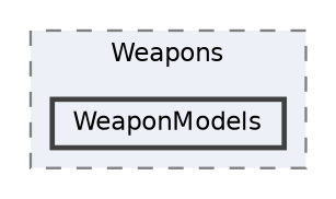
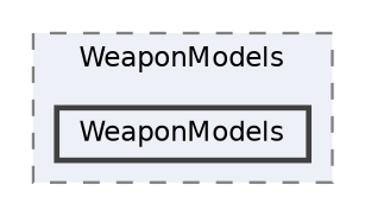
  digraph {
    compound=true
    n1 [color=grey25 fillcolor="#edf0f7" fontname=Helvetica fontsize=10 height=0.2 label=WeaponModels shape=box style="filled,bold" width=0.4]
    subgraph cluster_1 {
      bgcolor="#edf0f7"
      fontname=Helvetica
      fontsize=10
-     label=Weapons
+     label=WeaponModels
      pencolor=grey50
      style="filled,dashed"
      n1
    }
  }
